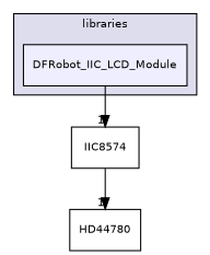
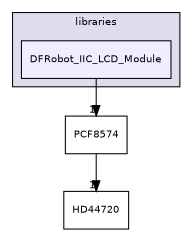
  digraph {
    compound=true
    node [fontname=Helvetica fontsize=10 shape=box]
    edge [headlabel=1 labeldistance=1.5 labelfontname=Helvetica labelfontsize=10]
    n1 [fillcolor="#eeeeff" label=DFRobot_IIC_LCD_Module pencolor=black style=filled]
-   n2 [label=IIC8574]
-   n3 [label=HD44780]
+   n2 [label=PCF8574]
+   n3 [label=HD44720]
    subgraph cluster_1 {
      bgcolor="#ddddee"
      fontname=Helvetica
      fontsize=10
      label=libraries
      pencolor=black
      n1
    }
    n1 -> n2
    n2 -> n3
  }
